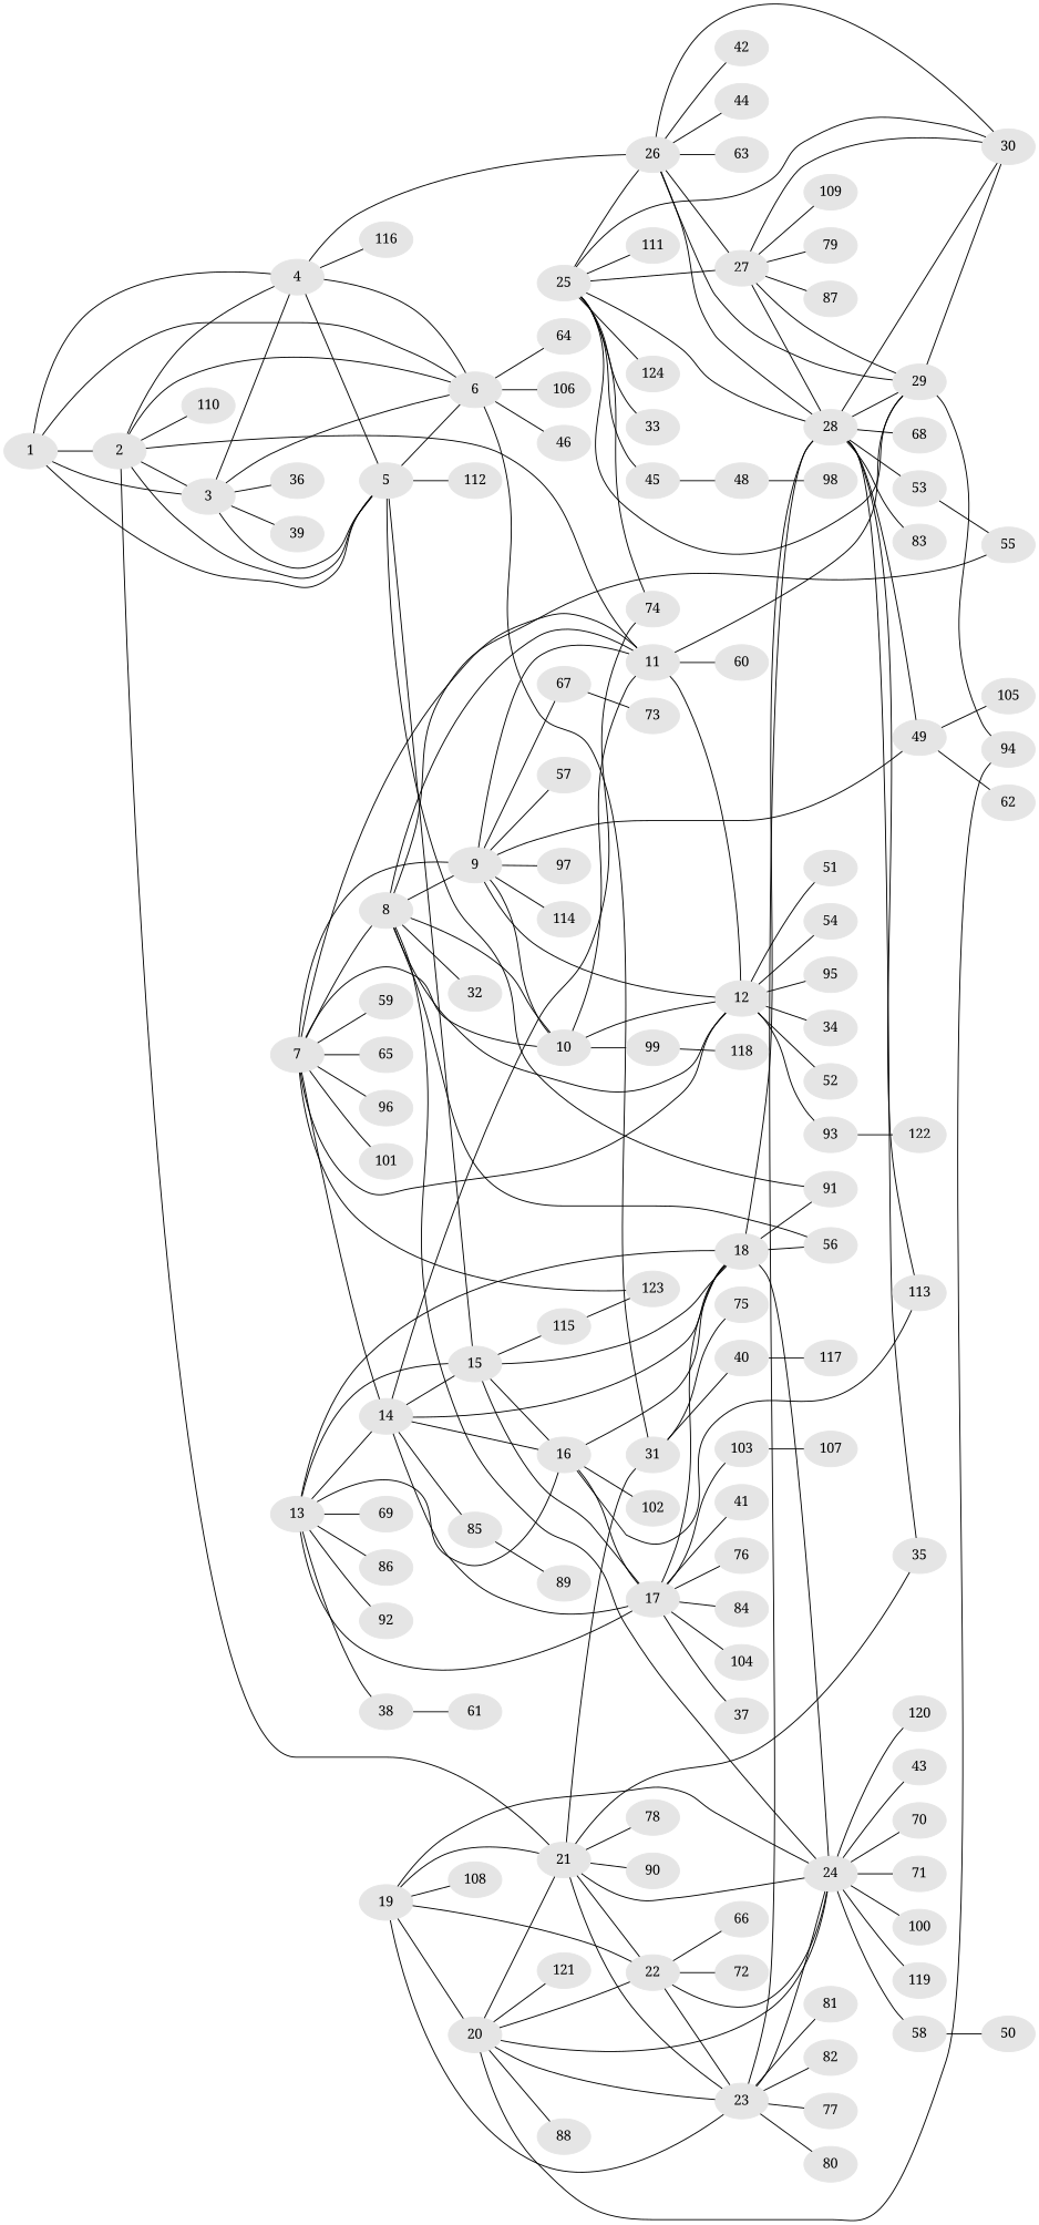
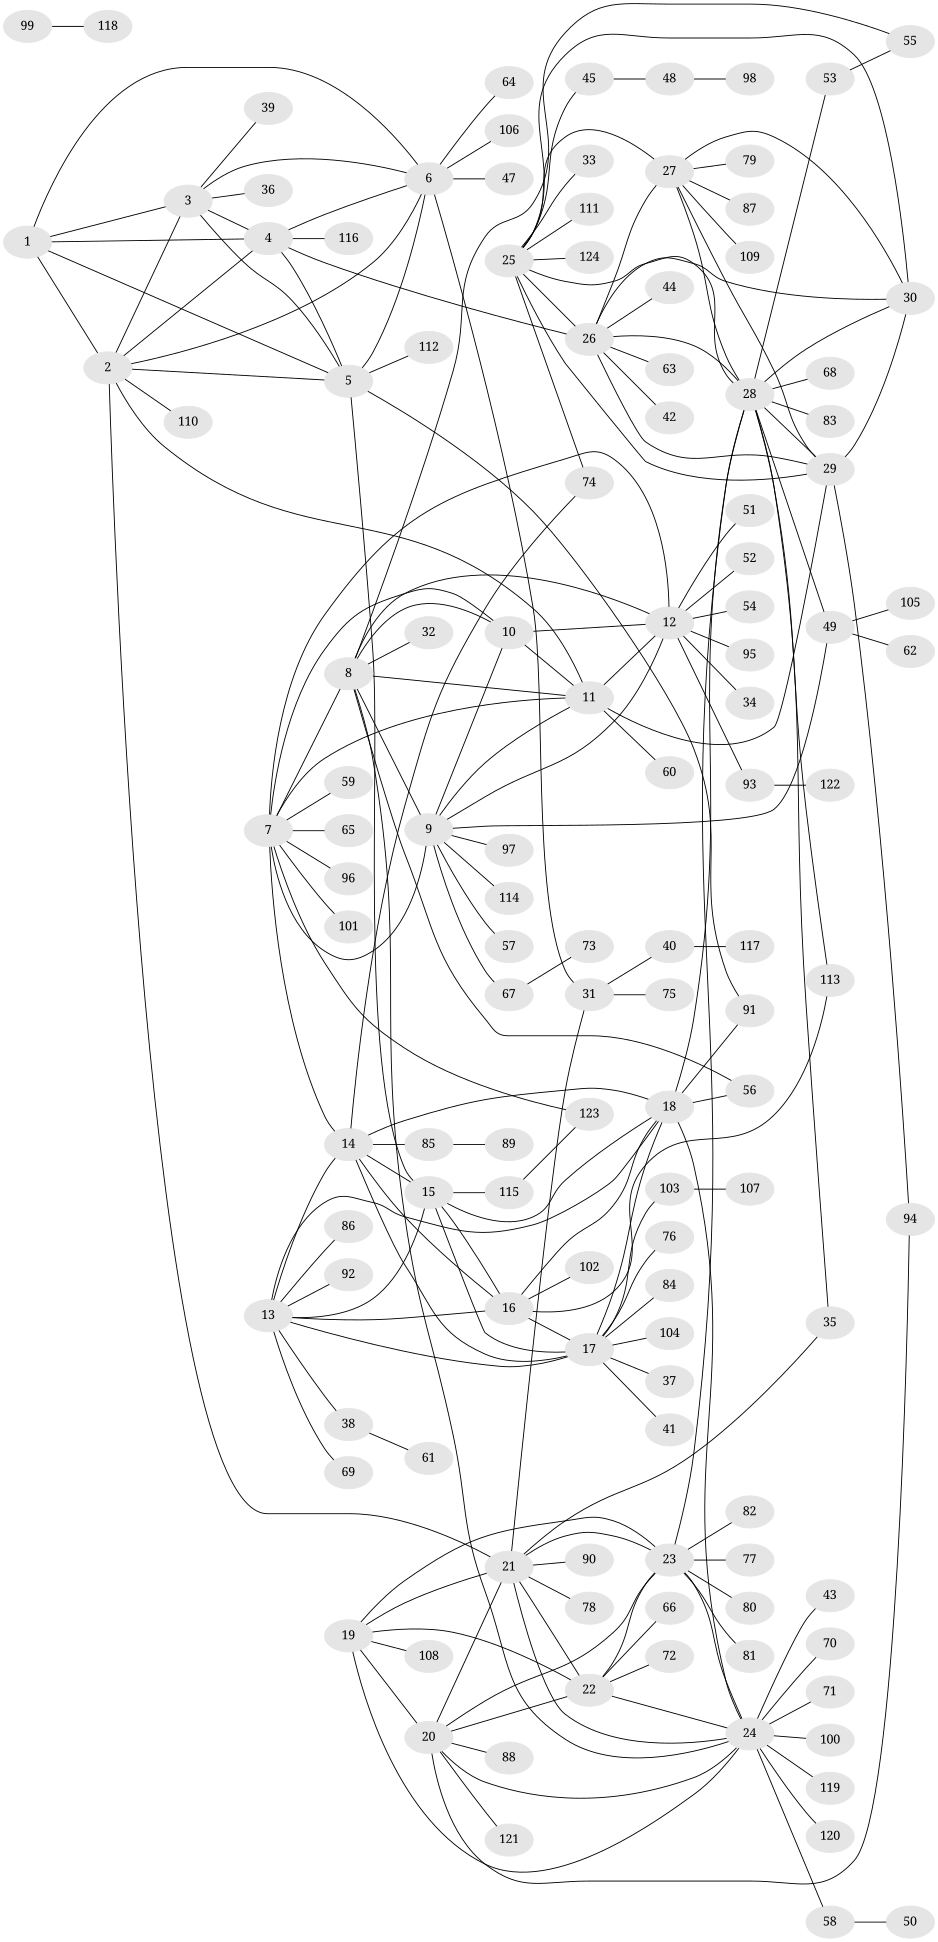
  graph {
    fontname="Noto Serif"
    rankdir=LR
    node [color=gray90 fontname="Noto Serif" style=filled]
    edge [fontname="Noto Serif"]
    1
    2
    3
    4
    5
    6
    11
    21
    110
    36
    39
    26
    116
    15
    91
    112
    31
-   46
+   46 [label=47]
    64
    106
    12
    29
    60
    24
    22
    23
    35
    78
    90
    28
    27
    30
    42
    44
    63
    16
    17
    18
    115
    40
    75
    7
    8
    9
    10
    14
    59
    65
    96
    101
    123
    32
    55
    56
    49
    57
    67
    97
    114
    99
    34
    51
    52
    54
    93
    95
    74
    85
    43
    58
    70
    71
    100
    119
    120
    62
    105
    73
    118
    94
    122
    13
    38
    69
    86
    92
    102
    113
    37
    41
    76
    84
    103
    104
    61
    89
    107
    53
    68
    83
    19
    20
    108
    88
    121
    66
    72
    77
    80
    81
    82
    50
    25
    33
    45
    111
    124
    79
    87
    109
    48
    117
    98
    1 -- 2
    1 -- 3
    1 -- 4
    1 -- 5
    1 -- 6
    2 -- 3
    2 -- 4
    2 -- 5
    2 -- 6
    2 -- 11
    2 -- 21
    2 -- 110
    3 -- 4
    3 -- 5
    3 -- 6
    3 -- 36
    3 -- 39
    4 -- 5
    4 -- 6
    4 -- 26
    4 -- 116
    5 -- 6
    5 -- 15
    5 -- 91
    5 -- 112
    6 -- 31
    6 -- 46
    6 -- 64
    6 -- 106
    11 -- 12
    11 -- 29
    11 -- 60
    21 -- 31
    21 -- 24
    21 -- 22
    21 -- 23
    21 -- 35
    21 -- 78
    21 -- 90
    26 -- 29
    26 -- 28
    26 -- 27
    26 -- 30
    26 -- 42
    26 -- 44
    26 -- 63
    15 -- 16
    15 -- 17
    15 -- 18
    15 -- 115
    31 -- 40
    31 -- 75
    12 -- 34
    12 -- 51
    12 -- 52
    12 -- 54
    12 -- 93
    12 -- 95
    29 -- 30
    29 -- 94
    24 -- 43
    24 -- 58
    24 -- 70
    24 -- 71
    24 -- 100
    24 -- 119
    24 -- 120
    22 -- 24
    22 -- 23
    22 -- 66
    22 -- 72
    23 -- 24
    23 -- 28
    23 -- 77
    23 -- 80
    23 -- 81
    23 -- 82
    28 -- 29
    28 -- 35
    28 -- 30
    28 -- 49
    28 -- 113
    28 -- 53
    28 -- 68
    28 -- 83
    27 -- 29
    27 -- 28
    27 -- 30
    27 -- 79
    27 -- 87
    27 -- 109
    16 -- 17
    16 -- 18
    16 -- 102
    16 -- 113
    17 -- 18
    17 -- 37
    17 -- 41
    17 -- 76
    17 -- 84
    17 -- 103
    17 -- 104
    18 -- 91
    18 -- 24
    18 -- 28
    18 -- 56
    115 -- 123
    40 -- 117
    7 -- 11
    7 -- 12
    7 -- 8
    7 -- 9
    7 -- 10
    7 -- 14
    7 -- 59
    7 -- 65
    7 -- 96
    7 -- 101
    7 -- 123
    8 -- 11
    8 -- 12
    8 -- 24
    8 -- 9
    8 -- 10
    8 -- 32
    8 -- 55
    8 -- 56
    9 -- 11
    9 -- 12
    9 -- 10
    9 -- 49
    9 -- 57
    9 -- 67
    9 -- 97
    9 -- 114
    10 -- 11
    10 -- 12
-   10 -- 99
    14 -- 15
    14 -- 16
    14 -- 17
    14 -- 18
    14 -- 74
    14 -- 85
    49 -- 62
    49 -- 105
    67 -- 73
    99 -- 118
    93 -- 122
    85 -- 89
    58 -- 50
    13 -- 15
    13 -- 16
    13 -- 17
    13 -- 18
    13 -- 14
    13 -- 38
    13 -- 69
    13 -- 86
    13 -- 92
    38 -- 61
    103 -- 107
    53 -- 55
    19 -- 21
    19 -- 24
    19 -- 22
    19 -- 23
    19 -- 20
    19 -- 108
    20 -- 21
    20 -- 24
    20 -- 22
    20 -- 23
    20 -- 94
    20 -- 88
    20 -- 121
    25 -- 26
    25 -- 29
    25 -- 28
    25 -- 27
    25 -- 30
    25 -- 74
    25 -- 33
    25 -- 45
    25 -- 111
    25 -- 124
    45 -- 48
    48 -- 98
  }
